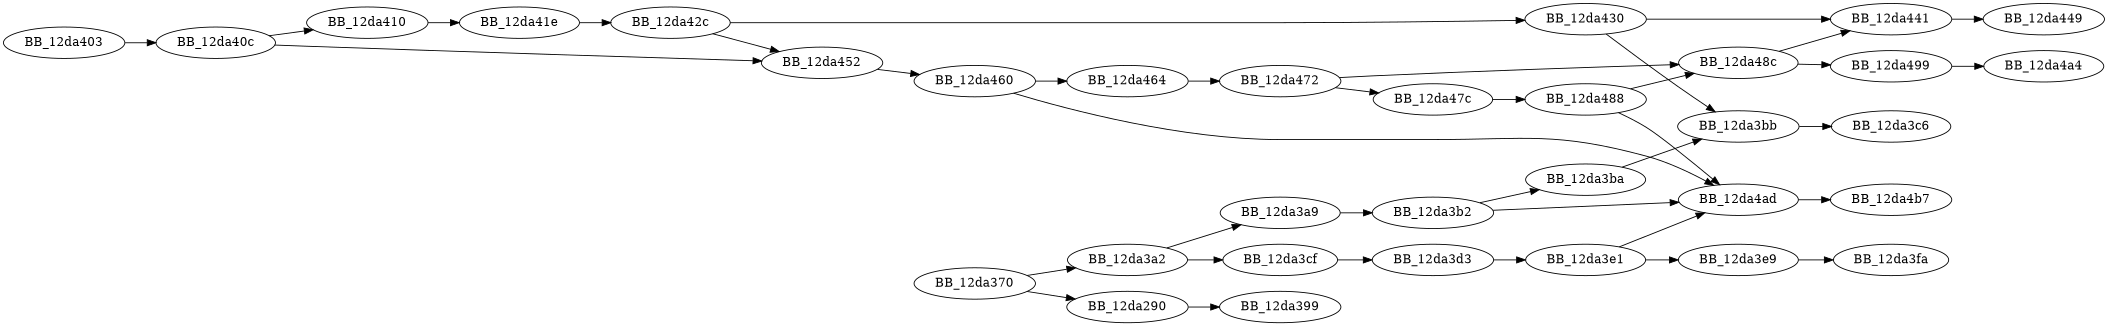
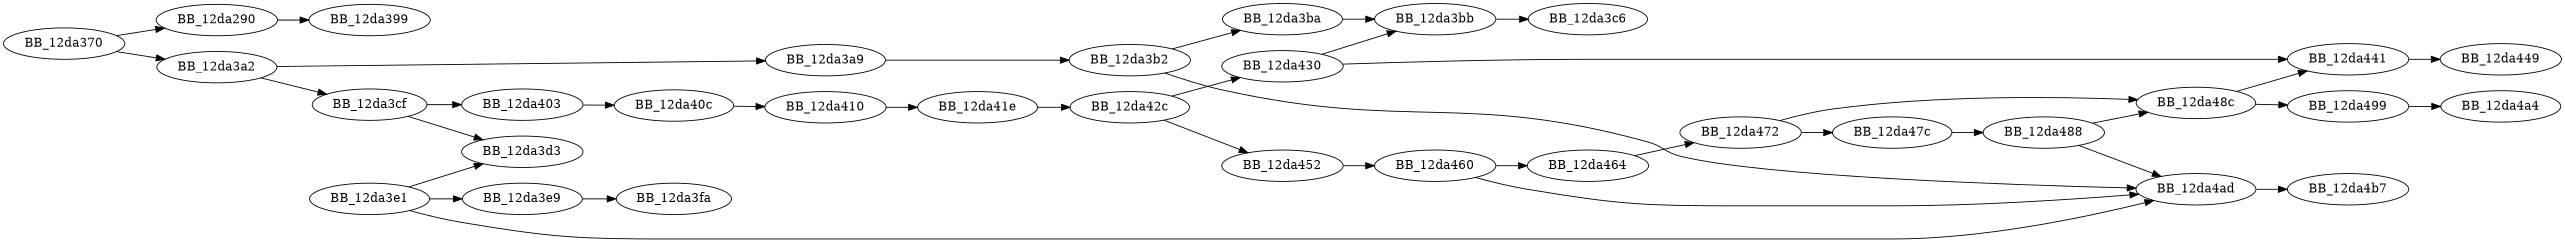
  digraph {
    rankdir=LR
    n1 [label=BB_12da290]
    BB_12da370
    BB_12da3a2
    BB_12da399
    BB_12da3a9
    BB_12da3cf
    BB_12da3b2
    BB_12da3d3
    BB_12da403
    BB_12da3ba
    BB_12da4ad
    BB_12da3e1
    BB_12da40c
    BB_12da3bb
    BB_12da4b7
    BB_12da3c6
    BB_12da3e9
    BB_12da410
    BB_12da452
    BB_12da3fa
    BB_12da41e
    BB_12da460
    BB_12da42c
    BB_12da464
    BB_12da430
    BB_12da441
    BB_12da449
    BB_12da472
    BB_12da47c
    BB_12da48c
    BB_12da488
    BB_12da499
    BB_12da4a4
    n1 -> BB_12da399
    BB_12da370 -> n1
    BB_12da370 -> BB_12da3a2
    BB_12da3a2 -> BB_12da3a9
    BB_12da3a2 -> BB_12da3cf
    BB_12da3a9 -> BB_12da3b2
    BB_12da3cf -> BB_12da3d3
+   BB_12da3cf -> BB_12da403
    BB_12da3b2 -> BB_12da3ba
    BB_12da3b2 -> BB_12da4ad
-   BB_12da3d3 -> BB_12da3e1
+   BB_12da3e1 -> BB_12da3d3
    BB_12da403 -> BB_12da40c
    BB_12da3ba -> BB_12da3bb
    BB_12da4ad -> BB_12da4b7
    BB_12da3e1 -> BB_12da4ad
    BB_12da3e1 -> BB_12da3e9
    BB_12da40c -> BB_12da410
-   BB_12da40c -> BB_12da452
    BB_12da3bb -> BB_12da3c6
    BB_12da3e9 -> BB_12da3fa
    BB_12da410 -> BB_12da41e
    BB_12da452 -> BB_12da460
    BB_12da41e -> BB_12da42c
    BB_12da460 -> BB_12da4ad
    BB_12da460 -> BB_12da464
    BB_12da42c -> BB_12da452
    BB_12da42c -> BB_12da430
    BB_12da464 -> BB_12da472
    BB_12da430 -> BB_12da3bb
    BB_12da430 -> BB_12da441
    BB_12da441 -> BB_12da449
    BB_12da472 -> BB_12da47c
    BB_12da472 -> BB_12da48c
    BB_12da47c -> BB_12da488
    BB_12da48c -> BB_12da441
    BB_12da48c -> BB_12da499
    BB_12da488 -> BB_12da4ad
    BB_12da488 -> BB_12da48c
    BB_12da499 -> BB_12da4a4
  }
